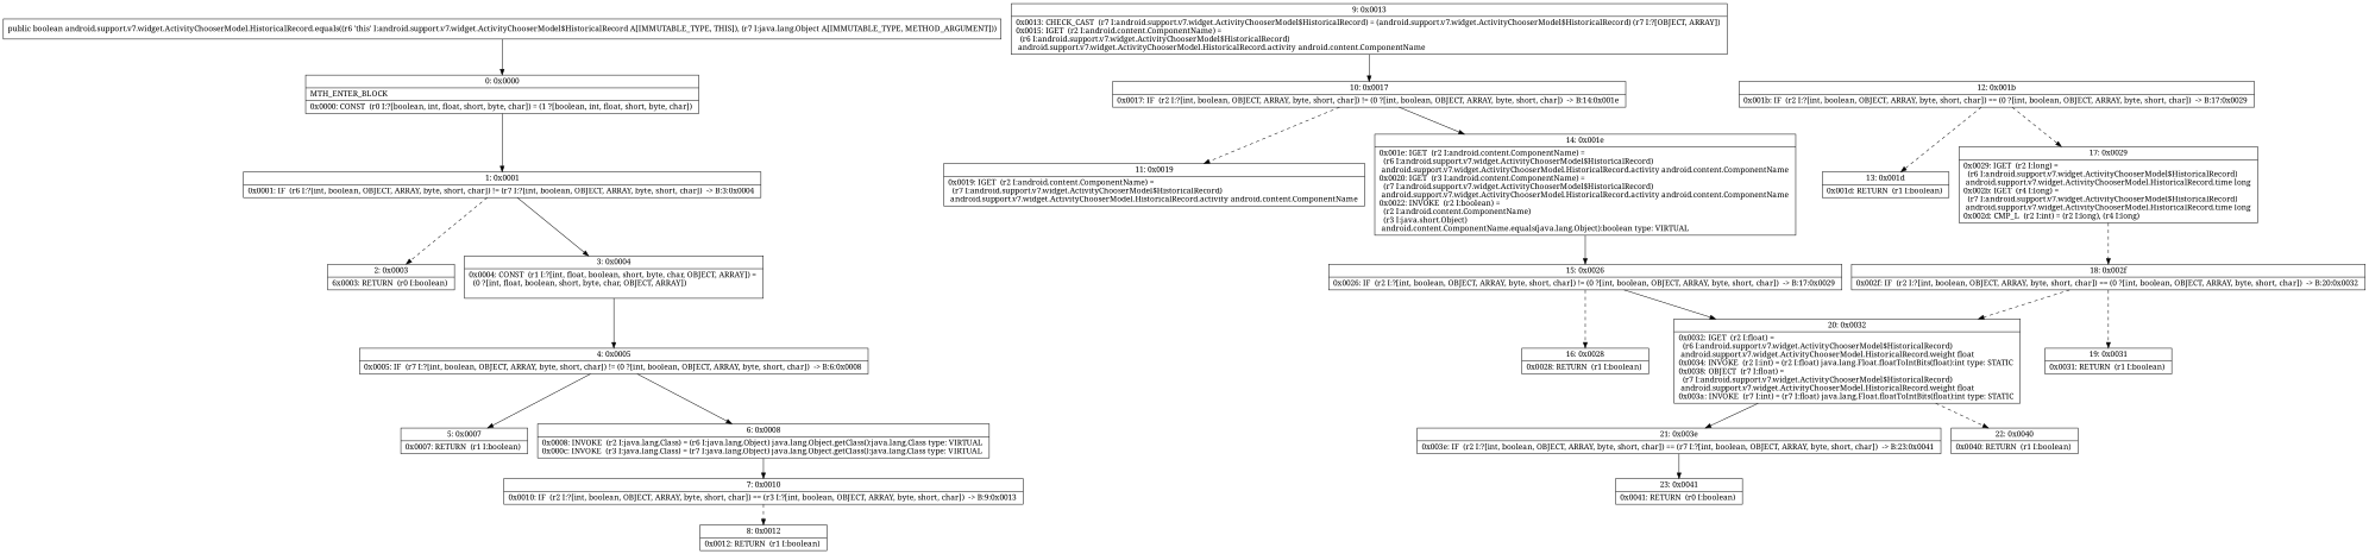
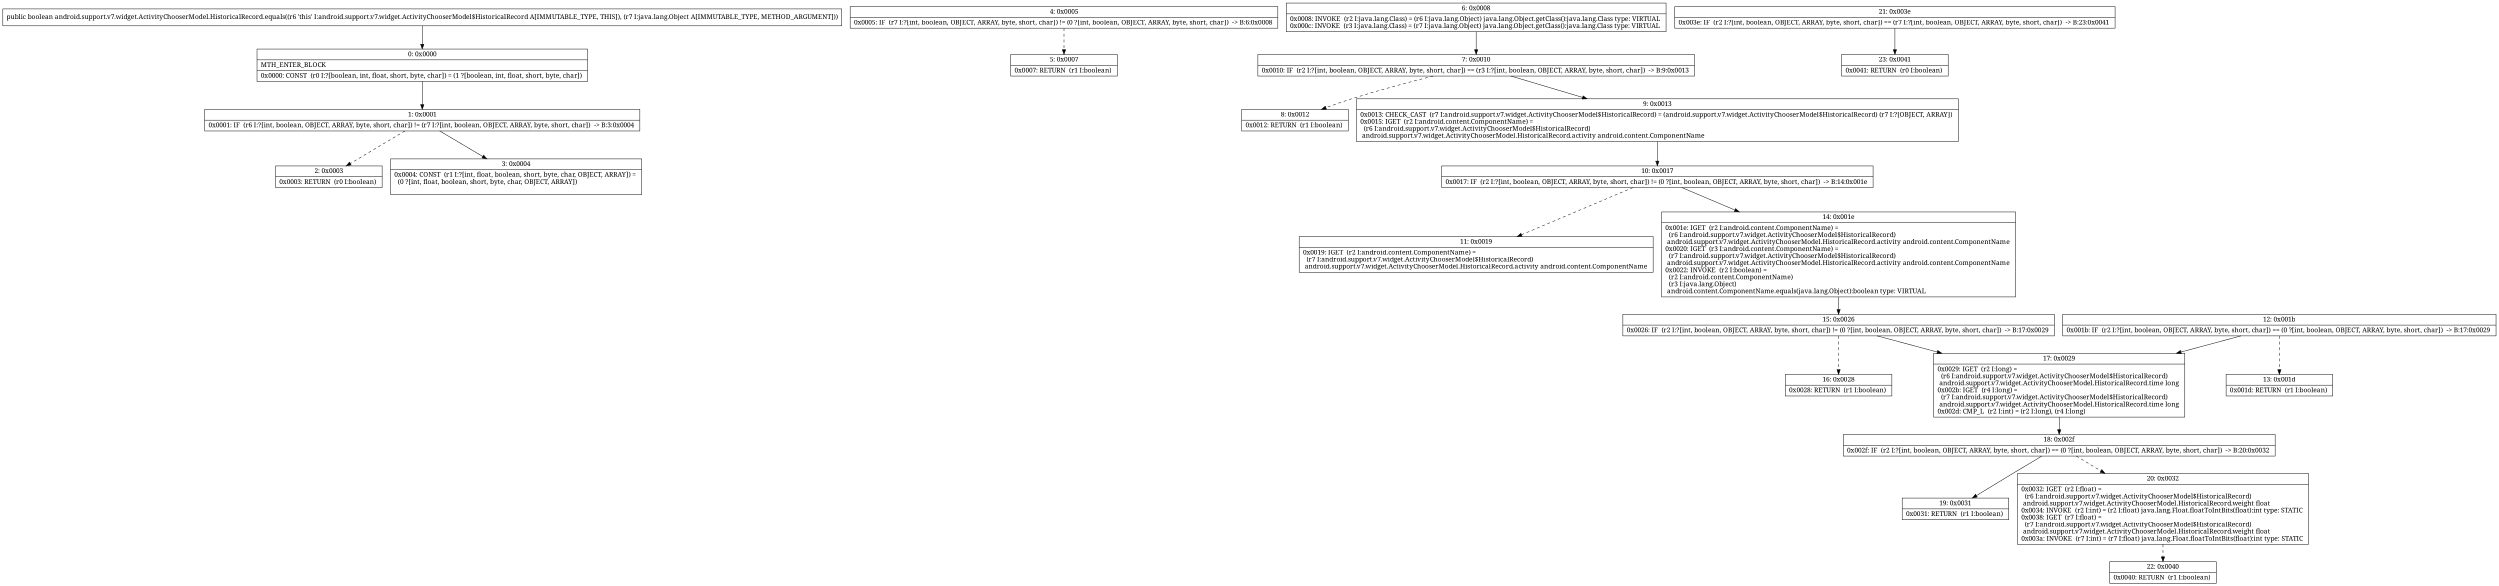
  digraph {
    fontname="Noto Serif"
    node [fontname="Noto Serif" shape=record]
    edge [fontname="Noto Serif"]
    n1 [label="{0\:\ 0x0000|MTH_ENTER_BLOCK\l|0x0000: CONST  (r0 I:?[boolean, int, float, short, byte, char]) = (1 ?[boolean, int, float, short, byte, char]) \l}"]
    n2 [label="{1\:\ 0x0001|0x0001: IF  (r6 I:?[int, boolean, OBJECT, ARRAY, byte, short, char]) != (r7 I:?[int, boolean, OBJECT, ARRAY, byte, short, char])  \-\> B:3:0x0004 \l}"]
-   n3 [label="{2\:\ 0x0003|6x0003: RETURN  (r0 I:boolean) \l}"]
+   n3 [label="{2\:\ 0x0003|0x0003: RETURN  (r0 I:boolean) \l}"]
    n4 [label="{3\:\ 0x0004|0x0004: CONST  (r1 I:?[int, float, boolean, short, byte, char, OBJECT, ARRAY]) = \l  (0 ?[int, float, boolean, short, byte, char, OBJECT, ARRAY])\l \l}"]
    n5 [label="{4\:\ 0x0005|0x0005: IF  (r7 I:?[int, boolean, OBJECT, ARRAY, byte, short, char]) != (0 ?[int, boolean, OBJECT, ARRAY, byte, short, char])  \-\> B:6:0x0008 \l}"]
    n6 [label="{5\:\ 0x0007|0x0007: RETURN  (r1 I:boolean) \l}"]
    n7 [label="{6\:\ 0x0008|0x0008: INVOKE  (r2 I:java.lang.Class) = (r6 I:java.lang.Object) java.lang.Object.getClass():java.lang.Class type: VIRTUAL \l0x000c: INVOKE  (r3 I:java.lang.Class) = (r7 I:java.lang.Object) java.lang.Object.getClass():java.lang.Class type: VIRTUAL \l}"]
    n8 [label="{7\:\ 0x0010|0x0010: IF  (r2 I:?[int, boolean, OBJECT, ARRAY, byte, short, char]) == (r3 I:?[int, boolean, OBJECT, ARRAY, byte, short, char])  \-\> B:9:0x0013 \l}"]
    n9 [label="{8\:\ 0x0012|0x0012: RETURN  (r1 I:boolean) \l}"]
    n10 [label="{9\:\ 0x0013|0x0013: CHECK_CAST  (r7 I:android.support.v7.widget.ActivityChooserModel$HistoricalRecord) = (android.support.v7.widget.ActivityChooserModel$HistoricalRecord) (r7 I:?[OBJECT, ARRAY]) \l0x0015: IGET  (r2 I:android.content.ComponentName) = \l  (r6 I:android.support.v7.widget.ActivityChooserModel$HistoricalRecord)\l android.support.v7.widget.ActivityChooserModel.HistoricalRecord.activity android.content.ComponentName \l}"]
    n11 [label="{10\:\ 0x0017|0x0017: IF  (r2 I:?[int, boolean, OBJECT, ARRAY, byte, short, char]) != (0 ?[int, boolean, OBJECT, ARRAY, byte, short, char])  \-\> B:14:0x001e \l}"]
    n12 [label="{11\:\ 0x0019|0x0019: IGET  (r2 I:android.content.ComponentName) = \l  (r7 I:android.support.v7.widget.ActivityChooserModel$HistoricalRecord)\l android.support.v7.widget.ActivityChooserModel.HistoricalRecord.activity android.content.ComponentName \l}"]
-   n13 [label="{14\:\ 0x001e|0x001e: IGET  (r2 I:android.content.ComponentName) = \l  (r6 I:android.support.v7.widget.ActivityChooserModel$HistoricalRecord)\l android.support.v7.widget.ActivityChooserModel.HistoricalRecord.activity android.content.ComponentName \l0x0020: IGET  (r3 I:android.content.ComponentName) = \l  (r7 I:android.support.v7.widget.ActivityChooserModel$HistoricalRecord)\l android.support.v7.widget.ActivityChooserModel.HistoricalRecord.activity android.content.ComponentName \l0x0022: INVOKE  (r2 I:boolean) = \l  (r2 I:android.content.ComponentName)\l  (r3 I:java.short.Object)\l android.content.ComponentName.equals(java.lang.Object):boolean type: VIRTUAL \l}"]
+   n13 [label="{14\:\ 0x001e|0x001e: IGET  (r2 I:android.content.ComponentName) = \l  (r6 I:android.support.v7.widget.ActivityChooserModel$HistoricalRecord)\l android.support.v7.widget.ActivityChooserModel.HistoricalRecord.activity android.content.ComponentName \l0x0020: IGET  (r3 I:android.content.ComponentName) = \l  (r7 I:android.support.v7.widget.ActivityChooserModel$HistoricalRecord)\l android.support.v7.widget.ActivityChooserModel.HistoricalRecord.activity android.content.ComponentName \l0x0022: INVOKE  (r2 I:boolean) = \l  (r2 I:android.content.ComponentName)\l  (r3 I:java.lang.Object)\l android.content.ComponentName.equals(java.lang.Object):boolean type: VIRTUAL \l}"]
    n14 [label="{15\:\ 0x0026|0x0026: IF  (r2 I:?[int, boolean, OBJECT, ARRAY, byte, short, char]) != (0 ?[int, boolean, OBJECT, ARRAY, byte, short, char])  \-\> B:17:0x0029 \l}"]
    n15 [label="{12\:\ 0x001b|0x001b: IF  (r2 I:?[int, boolean, OBJECT, ARRAY, byte, short, char]) == (0 ?[int, boolean, OBJECT, ARRAY, byte, short, char])  \-\> B:17:0x0029 \l}"]
    n16 [label="{13\:\ 0x001d|0x001d: RETURN  (r1 I:boolean) \l}"]
    n17 [label="{17\:\ 0x0029|0x0029: IGET  (r2 I:long) = \l  (r6 I:android.support.v7.widget.ActivityChooserModel$HistoricalRecord)\l android.support.v7.widget.ActivityChooserModel.HistoricalRecord.time long \l0x002b: IGET  (r4 I:long) = \l  (r7 I:android.support.v7.widget.ActivityChooserModel$HistoricalRecord)\l android.support.v7.widget.ActivityChooserModel.HistoricalRecord.time long \l0x002d: CMP_L  (r2 I:int) = (r2 I:long), (r4 I:long) \l}"]
    n18 [label="{18\:\ 0x002f|0x002f: IF  (r2 I:?[int, boolean, OBJECT, ARRAY, byte, short, char]) == (0 ?[int, boolean, OBJECT, ARRAY, byte, short, char])  \-\> B:20:0x0032 \l}"]
    n19 [label="{16\:\ 0x0028|0x0028: RETURN  (r1 I:boolean) \l}"]
    n20 [label="{19\:\ 0x0031|0x0031: RETURN  (r1 I:boolean) \l}"]
-   n21 [label="{20\:\ 0x0032|0x0032: IGET  (r2 I:float) = \l  (r6 I:android.support.v7.widget.ActivityChooserModel$HistoricalRecord)\l android.support.v7.widget.ActivityChooserModel.HistoricalRecord.weight float \l0x0034: INVOKE  (r2 I:int) = (r2 I:float) java.lang.Float.floatToIntBits(float):int type: STATIC \l0x0038: OBJECT  (r7 I:float) = \l  (r7 I:android.support.v7.widget.ActivityChooserModel$HistoricalRecord)\l android.support.v7.widget.ActivityChooserModel.HistoricalRecord.weight float \l0x003a: INVOKE  (r7 I:int) = (r7 I:float) java.lang.Float.floatToIntBits(float):int type: STATIC \l}"]
+   n21 [label="{20\:\ 0x0032|0x0032: IGET  (r2 I:float) = \l  (r6 I:android.support.v7.widget.ActivityChooserModel$HistoricalRecord)\l android.support.v7.widget.ActivityChooserModel.HistoricalRecord.weight float \l0x0034: INVOKE  (r2 I:int) = (r2 I:float) java.lang.Float.floatToIntBits(float):int type: STATIC \l0x0038: IGET  (r7 I:float) = \l  (r7 I:android.support.v7.widget.ActivityChooserModel$HistoricalRecord)\l android.support.v7.widget.ActivityChooserModel.HistoricalRecord.weight float \l0x003a: INVOKE  (r7 I:int) = (r7 I:float) java.lang.Float.floatToIntBits(float):int type: STATIC \l}"]
    n22 [label="{21\:\ 0x003e|0x003e: IF  (r2 I:?[int, boolean, OBJECT, ARRAY, byte, short, char]) == (r7 I:?[int, boolean, OBJECT, ARRAY, byte, short, char])  \-\> B:23:0x0041 \l}"]
    n23 [label="{22\:\ 0x0040|0x0040: RETURN  (r1 I:boolean) \l}"]
    n24 [label="{23\:\ 0x0041|0x0041: RETURN  (r0 I:boolean) \l}"]
    n25 [label="{public boolean android.support.v7.widget.ActivityChooserModel.HistoricalRecord.equals((r6 'this' I:android.support.v7.widget.ActivityChooserModel$HistoricalRecord A[IMMUTABLE_TYPE, THIS]), (r7 I:java.lang.Object A[IMMUTABLE_TYPE, METHOD_ARGUMENT])) }"]
    n1 -> n2
    n2 -> n3 [style=dashed]
    n2 -> n4
-   n4 -> n5
-   n5 -> n6 [style=solid]
-   n5 -> n7
+   n5 -> n6 [style=dashed]
    n7 -> n8
    n8 -> n9 [style=dashed]
+   n8 -> n10
    n10 -> n11
    n11 -> n12 [style=dashed]
    n11 -> n13
    n13 -> n14
-   n14 -> n21
+   n14 -> n17
    n14 -> n19 [style=dashed]
    n15 -> n16 [style=dashed]
-   n15 -> n17 [style=dashed]
-   n17 -> n18 [style=dashed]
-   n18 -> n20 [style=dashed]
+   n15 -> n17
+   n17 -> n18
+   n18 -> n20 [style=solid]
    n18 -> n21 [style=dashed]
-   n21 -> n22
    n21 -> n23 [style=dashed]
    n22 -> n24
    n25 -> n1
  }
